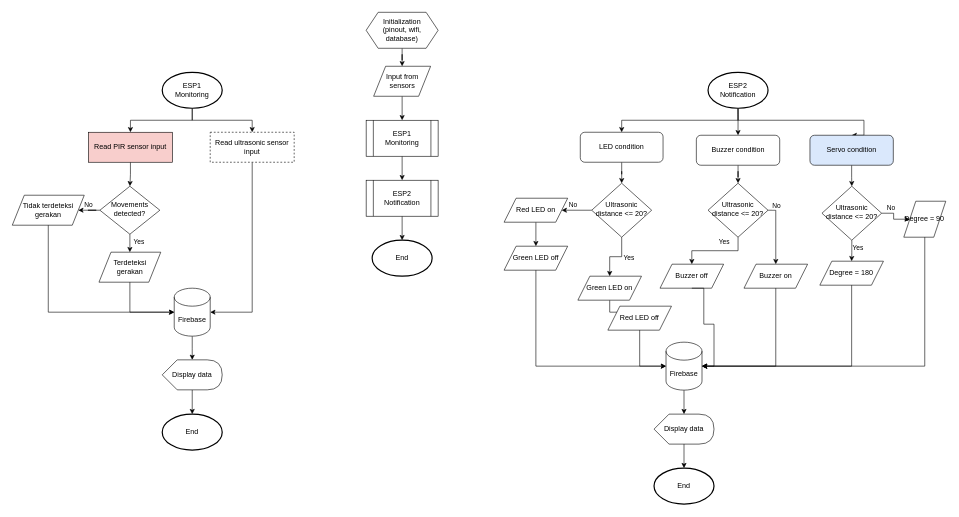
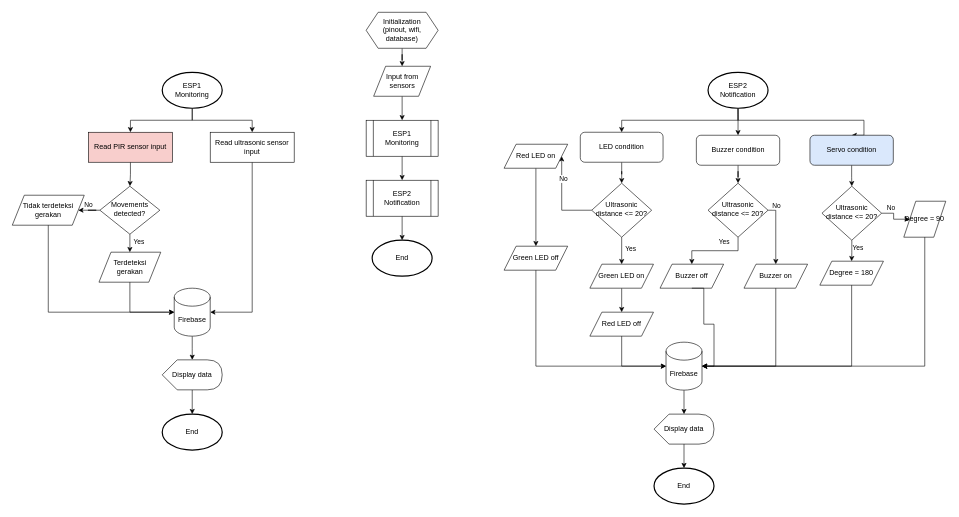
  <mxCell id="0" />
  <mxCell id="1" parent="0" />
  <mxCell id="2" value="" style="edgeStyle=orthogonalEdgeStyle;rounded=0;orthogonalLoop=1;jettySize=auto;html=1;" parent="1" source="3" target="46" edge="1"><mxGeometry relative="1" as="geometry" /></mxCell>
  <mxCell id="3" value="Initialization&lt;br&gt;(pinout, wifi, database)" style="shape=hexagon;perimeter=hexagonPerimeter2;whiteSpace=wrap;html=1;fixedSize=1;" parent="1" vertex="1"><mxGeometry x="610" y="20" width="120" height="60" as="geometry" /></mxCell>
  <mxCell id="4" value="" style="edgeStyle=orthogonalEdgeStyle;rounded=0;orthogonalLoop=1;jettySize=auto;html=1;entryX=1;entryY=0.5;entryDx=0;entryDy=0;" parent="1" source="8" target="63" edge="1"><mxGeometry relative="1" as="geometry"><mxPoint x="126.06" y="350" as="targetPoint" /></mxGeometry></mxCell>
  <mxCell id="5" value="No" style="edgeLabel;html=1;align=center;verticalAlign=middle;resizable=0;points=[];" parent="4" vertex="1" connectable="0"><mxGeometry x="0.353" relative="1" as="geometry"><mxPoint x="-4" y="-10" as="offset" /></mxGeometry></mxCell>
  <mxCell id="6" value="" style="edgeStyle=orthogonalEdgeStyle;rounded=0;orthogonalLoop=1;jettySize=auto;html=1;" parent="1" source="8" target="64" edge="1"><mxGeometry relative="1" as="geometry" /></mxCell>
  <mxCell id="7" value="Yes" style="edgeLabel;html=1;align=center;verticalAlign=middle;resizable=0;points=[];" parent="6" vertex="1" connectable="0"><mxGeometry x="-0.288" relative="1" as="geometry"><mxPoint x="14" y="2" as="offset" /></mxGeometry></mxCell>
  <mxCell id="8" value="Movements detected?" style="rhombus;whiteSpace=wrap;html=1;shadow=0;fontFamily=Helvetica;fontSize=12;align=center;strokeWidth=1;spacing=6;spacingTop=-4;" parent="1" vertex="1"><mxGeometry x="166.06" y="310" width="100" height="80" as="geometry" /></mxCell>
  <mxCell id="9" value="" style="edgeStyle=orthogonalEdgeStyle;rounded=0;orthogonalLoop=1;jettySize=auto;html=1;exitX=0.5;exitY=1;exitDx=0;exitDy=0;" parent="1" source="43" target="8" edge="1"><mxGeometry relative="1" as="geometry"><mxPoint x="216.06" y="270" as="sourcePoint" /></mxGeometry></mxCell>
  <mxCell id="10" value="" style="edgeStyle=orthogonalEdgeStyle;rounded=0;orthogonalLoop=1;jettySize=auto;html=1;exitX=0.5;exitY=1;exitDx=0;exitDy=0;entryX=1;entryY=0.5;entryDx=0;entryDy=0;entryPerimeter=0;" parent="1" source="44" target="12" edge="1"><mxGeometry relative="1" as="geometry"><mxPoint x="430.06" y="270" as="sourcePoint" /><mxPoint x="430.06" y="310" as="targetPoint" /><Array as="points"><mxPoint x="420" y="520" /></Array></mxGeometry></mxCell>
  <mxCell id="11" value="" style="edgeStyle=orthogonalEdgeStyle;rounded=0;orthogonalLoop=1;jettySize=auto;html=1;" parent="1" source="12" target="60" edge="1"><mxGeometry relative="1" as="geometry" /></mxCell>
  <mxCell id="12" value="Firebase" style="shape=cylinder3;whiteSpace=wrap;html=1;boundedLbl=1;backgroundOutline=1;size=15;" parent="1" vertex="1"><mxGeometry x="290" y="480" width="60" height="80" as="geometry" /></mxCell>
  <mxCell id="13" value="" style="edgeStyle=orthogonalEdgeStyle;rounded=0;orthogonalLoop=1;jettySize=auto;html=1;" parent="1" source="14" target="16" edge="1"><mxGeometry relative="1" as="geometry" /></mxCell>
  <mxCell id="14" value="ESP1&lt;br&gt;Monitoring" style="shape=process;whiteSpace=wrap;html=1;backgroundOutline=1;" parent="1" vertex="1"><mxGeometry x="610" y="200" width="120" height="60" as="geometry" /></mxCell>
  <mxCell id="15" value="" style="edgeStyle=orthogonalEdgeStyle;rounded=0;orthogonalLoop=1;jettySize=auto;html=1;" parent="1" source="16" target="17" edge="1"><mxGeometry relative="1" as="geometry" /></mxCell>
  <mxCell id="16" value="ESP2&lt;br&gt;Notification" style="shape=process;whiteSpace=wrap;html=1;backgroundOutline=1;" parent="1" vertex="1"><mxGeometry x="610" y="300" width="120" height="60" as="geometry" /></mxCell>
  <mxCell id="17" value="End" style="strokeWidth=2;html=1;shape=mxgraph.flowchart.start_1;whiteSpace=wrap;" parent="1" vertex="1"><mxGeometry x="620" y="400" width="100" height="60" as="geometry" /></mxCell>
  <mxCell id="18" style="edgeStyle=orthogonalEdgeStyle;rounded=0;orthogonalLoop=1;jettySize=auto;html=1;exitX=0.5;exitY=1;exitDx=0;exitDy=0;exitPerimeter=0;entryX=0.5;entryY=0;entryDx=0;entryDy=0;" parent="1" source="20" target="43" edge="1"><mxGeometry relative="1" as="geometry"><mxPoint x="216.06" y="220" as="targetPoint" /></mxGeometry></mxCell>
  <mxCell id="19" style="edgeStyle=orthogonalEdgeStyle;rounded=0;orthogonalLoop=1;jettySize=auto;html=1;exitX=0.5;exitY=1;exitDx=0;exitDy=0;exitPerimeter=0;entryX=0.5;entryY=0;entryDx=0;entryDy=0;" parent="1" source="20" target="44" edge="1"><mxGeometry relative="1" as="geometry"><mxPoint x="430.06" y="220" as="targetPoint" /><Array as="points"><mxPoint x="320" y="200" /><mxPoint x="420" y="200" /></Array></mxGeometry></mxCell>
  <mxCell id="20" value="ESP1&lt;br&gt;Monitoring" style="strokeWidth=2;html=1;shape=mxgraph.flowchart.start_1;whiteSpace=wrap;" parent="1" vertex="1"><mxGeometry x="270" y="120" width="100" height="60" as="geometry" /></mxCell>
  <mxCell id="21" value="End" style="strokeWidth=2;html=1;shape=mxgraph.flowchart.start_1;whiteSpace=wrap;" parent="1" vertex="1"><mxGeometry x="270" y="690" width="100" height="60" as="geometry" /></mxCell>
  <mxCell id="22" value="" style="edgeStyle=orthogonalEdgeStyle;rounded=0;orthogonalLoop=1;jettySize=auto;html=1;entryX=0.5;entryY=0;entryDx=0;entryDy=0;" parent="1" source="26" target="55" edge="1"><mxGeometry relative="1" as="geometry"><mxPoint x="1230.06" y="427.5" as="targetPoint" /></mxGeometry></mxCell>
  <mxCell id="23" value="Yes" style="edgeLabel;html=1;align=center;verticalAlign=middle;resizable=0;points=[];" parent="22" vertex="1" connectable="0"><mxGeometry x="-0.31" y="-1" relative="1" as="geometry"><mxPoint x="-4" y="-14" as="offset" /></mxGeometry></mxCell>
  <mxCell id="24" style="edgeStyle=orthogonalEdgeStyle;rounded=0;orthogonalLoop=1;jettySize=auto;html=1;exitX=1;exitY=0.5;exitDx=0;exitDy=0;entryX=0.5;entryY=0;entryDx=0;entryDy=0;" parent="1" source="26" target="56" edge="1"><mxGeometry relative="1" as="geometry"><Array as="points"><mxPoint x="1293" y="350" /></Array></mxGeometry></mxCell>
  <mxCell id="25" value="No" style="edgeLabel;html=1;align=center;verticalAlign=middle;resizable=0;points=[];" parent="24" vertex="1" connectable="0"><mxGeometry x="-0.277" y="-2" relative="1" as="geometry"><mxPoint x="2" y="-33" as="offset" /></mxGeometry></mxCell>
  <mxCell id="26" value="Ultrasonic distance &amp;lt;= 20?" style="rhombus;whiteSpace=wrap;html=1;shadow=0;fontFamily=Helvetica;fontSize=12;align=center;strokeWidth=1;spacing=6;spacingTop=-4;" parent="1" vertex="1"><mxGeometry x="1180.06" y="305" width="100" height="90" as="geometry" /></mxCell>
  <mxCell id="27" value="" style="edgeStyle=orthogonalEdgeStyle;rounded=0;orthogonalLoop=1;jettySize=auto;html=1;entryX=0.5;entryY=0;entryDx=0;entryDy=0;" parent="1" source="31" target="49" edge="1"><mxGeometry relative="1" as="geometry"><mxPoint x="1036.06" y="420" as="targetPoint" /></mxGeometry></mxCell>
  <mxCell id="28" value="Yes" style="edgeLabel;html=1;align=center;verticalAlign=middle;resizable=0;points=[];" parent="27" vertex="1" connectable="0"><mxGeometry x="-0.221" y="2" relative="1" as="geometry"><mxPoint x="12" as="offset" /></mxGeometry></mxCell>
  <mxCell id="29" value="" style="edgeStyle=orthogonalEdgeStyle;rounded=0;orthogonalLoop=1;jettySize=auto;html=1;entryX=1;entryY=0.5;entryDx=0;entryDy=0;" parent="1" source="31" target="52" edge="1"><mxGeometry relative="1" as="geometry"><mxPoint x="946.06" y="350" as="targetPoint" /></mxGeometry></mxCell>
  <mxCell id="30" value="No" style="edgeLabel;html=1;align=center;verticalAlign=middle;resizable=0;points=[];" parent="29" vertex="1" connectable="0"><mxGeometry x="0.335" y="-1" relative="1" as="geometry"><mxPoint x="1" y="-9" as="offset" /></mxGeometry></mxCell>
  <mxCell id="31" value="Ultrasonic distance &amp;lt;= 20?" style="rhombus;whiteSpace=wrap;html=1;shadow=0;fontFamily=Helvetica;fontSize=12;align=center;strokeWidth=1;spacing=6;spacingTop=-4;" parent="1" vertex="1"><mxGeometry x="986.06" y="305" width="100" height="90" as="geometry" /></mxCell>
  <mxCell id="32" value="" style="edgeStyle=orthogonalEdgeStyle;rounded=0;orthogonalLoop=1;jettySize=auto;html=1;" parent="1" source="33" target="31" edge="1"><mxGeometry relative="1" as="geometry" /></mxCell>
  <mxCell id="33" value="LED condition" style="rounded=1;whiteSpace=wrap;html=1;" parent="1" vertex="1"><mxGeometry x="967.06" y="220" width="138" height="50" as="geometry" /></mxCell>
  <mxCell id="34" value="" style="edgeStyle=orthogonalEdgeStyle;rounded=0;orthogonalLoop=1;jettySize=auto;html=1;" parent="1" source="35" target="26" edge="1"><mxGeometry relative="1" as="geometry" /></mxCell>
  <mxCell id="35" value="Buzzer condition" style="rounded=1;whiteSpace=wrap;html=1;" parent="1" vertex="1"><mxGeometry x="1160.56" y="225" width="139" height="50" as="geometry" /></mxCell>
  <mxCell id="36" value="" style="edgeStyle=orthogonalEdgeStyle;rounded=0;orthogonalLoop=1;jettySize=auto;html=1;" parent="1" source="37" target="62" edge="1"><mxGeometry relative="1" as="geometry" /></mxCell>
  <mxCell id="37" value="Firebase" style="shape=cylinder3;whiteSpace=wrap;html=1;boundedLbl=1;backgroundOutline=1;size=15;" parent="1" vertex="1"><mxGeometry x="1110" y="570" width="60" height="80" as="geometry" /></mxCell>
  <mxCell id="38" style="edgeStyle=orthogonalEdgeStyle;rounded=0;orthogonalLoop=1;jettySize=auto;html=1;exitX=0.5;exitY=1;exitDx=0;exitDy=0;exitPerimeter=0;entryX=0.5;entryY=0;entryDx=0;entryDy=0;" parent="1" source="41" target="33" edge="1"><mxGeometry relative="1" as="geometry"><Array as="points"><mxPoint x="1230" y="200" /><mxPoint x="1036" y="200" /></Array></mxGeometry></mxCell>
  <mxCell id="39" style="edgeStyle=orthogonalEdgeStyle;rounded=0;orthogonalLoop=1;jettySize=auto;html=1;exitX=0.5;exitY=1;exitDx=0;exitDy=0;exitPerimeter=0;entryX=0.5;entryY=0;entryDx=0;entryDy=0;" parent="1" source="41" target="35" edge="1"><mxGeometry relative="1" as="geometry"><Array as="points"><mxPoint x="1230" y="190" /><mxPoint x="1230" y="190" /></Array></mxGeometry></mxCell>
  <mxCell id="40" style="edgeStyle=orthogonalEdgeStyle;rounded=0;orthogonalLoop=1;jettySize=auto;html=1;exitX=0.5;exitY=1;exitDx=0;exitDy=0;exitPerimeter=0;entryX=0.5;entryY=0;entryDx=0;entryDy=0;" parent="1" source="41" target="73" edge="1"><mxGeometry relative="1" as="geometry"><Array as="points"><mxPoint x="1230" y="200" /><mxPoint x="1440" y="200" /></Array></mxGeometry></mxCell>
  <mxCell id="41" value="ESP2&lt;br&gt;Notification" style="strokeWidth=2;html=1;shape=mxgraph.flowchart.start_1;whiteSpace=wrap;" parent="1" vertex="1"><mxGeometry x="1180.06" y="120" width="100" height="60" as="geometry" /></mxCell>
  <mxCell id="42" value="End" style="strokeWidth=2;html=1;shape=mxgraph.flowchart.start_1;whiteSpace=wrap;" parent="1" vertex="1"><mxGeometry x="1090" y="780" width="100" height="60" as="geometry" /></mxCell>
  <mxCell id="43" value="Read PIR sensor input" style="rounded=0;whiteSpace=wrap;html=1;fillColor=#f8cecc;" parent="1" vertex="1"><mxGeometry x="146.97" y="220" width="140" height="50" as="geometry" /></mxCell>
- <mxCell id="44" value="Read ultrasonic sensor input" style="rounded=0;whiteSpace=wrap;html=1;dashed=1;" parent="1" vertex="1"><mxGeometry x="350" y="220" width="140" height="50" as="geometry" /></mxCell>
+ <mxCell id="44" value="Read ultrasonic sensor input" style="rounded=0;whiteSpace=wrap;html=1;" parent="1" vertex="1"><mxGeometry x="350" y="220" width="140" height="50" as="geometry" /></mxCell>
  <mxCell id="45" value="" style="edgeStyle=orthogonalEdgeStyle;rounded=0;orthogonalLoop=1;jettySize=auto;html=1;" parent="1" source="46" target="14" edge="1"><mxGeometry relative="1" as="geometry" /></mxCell>
  <mxCell id="46" value="Input from sensors" style="shape=parallelogram;perimeter=parallelogramPerimeter;whiteSpace=wrap;html=1;fixedSize=1;" parent="1" vertex="1"><mxGeometry x="622.5" y="110" width="95" height="50" as="geometry" /></mxCell>
  <mxCell id="47" value="Green LED off" style="shape=parallelogram;perimeter=parallelogramPerimeter;whiteSpace=wrap;html=1;fixedSize=1;" parent="1" vertex="1"><mxGeometry x="840" y="410" width="106.06" height="40" as="geometry" /></mxCell>
  <mxCell id="48" value="" style="edgeStyle=orthogonalEdgeStyle;rounded=0;orthogonalLoop=1;jettySize=auto;html=1;" parent="1" source="49" target="50" edge="1"><mxGeometry relative="1" as="geometry" /></mxCell>
- <mxCell id="49" value="Green LED on" style="shape=parallelogram;perimeter=parallelogramPerimeter;whiteSpace=wrap;html=1;fixedSize=1;" parent="1" vertex="1"><mxGeometry x="963.03" y="460" width="106.06" height="40" as="geometry" /></mxCell>
- <mxCell id="50" value="Red LED off" style="shape=parallelogram;perimeter=parallelogramPerimeter;whiteSpace=wrap;html=1;fixedSize=1;" parent="1" vertex="1"><mxGeometry x="1013.03" y="510" width="106.06" height="40" as="geometry" /></mxCell>
+ <mxCell id="49" value="Green LED on" style="shape=parallelogram;perimeter=parallelogramPerimeter;whiteSpace=wrap;html=1;fixedSize=1;" parent="1" vertex="1"><mxGeometry x="983.03" y="440" width="106.06" height="40" as="geometry" /></mxCell>
+ <mxCell id="50" value="Red LED off" style="shape=parallelogram;perimeter=parallelogramPerimeter;whiteSpace=wrap;html=1;fixedSize=1;" parent="1" vertex="1"><mxGeometry x="983.03" y="520" width="106.06" height="40" as="geometry" /></mxCell>
  <mxCell id="51" value="" style="edgeStyle=orthogonalEdgeStyle;rounded=0;orthogonalLoop=1;jettySize=auto;html=1;" parent="1" source="52" target="47" edge="1"><mxGeometry relative="1" as="geometry" /></mxCell>
- <mxCell id="52" value="Red LED on" style="shape=parallelogram;perimeter=parallelogramPerimeter;whiteSpace=wrap;html=1;fixedSize=1;" parent="1" vertex="1"><mxGeometry x="840" y="330" width="106.06" height="40" as="geometry" /></mxCell>
+ <mxCell id="52" value="Red LED on" style="shape=parallelogram;perimeter=parallelogramPerimeter;whiteSpace=wrap;html=1;fixedSize=1;" parent="1" vertex="1"><mxGeometry x="840" y="240" width="106.06" height="40" as="geometry" /></mxCell>
  <mxCell id="53" style="edgeStyle=orthogonalEdgeStyle;rounded=0;orthogonalLoop=1;jettySize=auto;html=1;exitX=0.5;exitY=1;exitDx=0;exitDy=0;entryX=0;entryY=0.5;entryDx=0;entryDy=0;entryPerimeter=0;" parent="1" source="47" target="37" edge="1"><mxGeometry relative="1" as="geometry" /></mxCell>
  <mxCell id="54" style="edgeStyle=orthogonalEdgeStyle;rounded=0;orthogonalLoop=1;jettySize=auto;html=1;exitX=0.5;exitY=1;exitDx=0;exitDy=0;entryX=0;entryY=0.5;entryDx=0;entryDy=0;entryPerimeter=0;" parent="1" source="50" target="37" edge="1"><mxGeometry relative="1" as="geometry" /></mxCell>
  <mxCell id="55" value="Buzzer off" style="shape=parallelogram;perimeter=parallelogramPerimeter;whiteSpace=wrap;html=1;fixedSize=1;" parent="1" vertex="1"><mxGeometry x="1100" y="440" width="106.06" height="40" as="geometry" /></mxCell>
  <mxCell id="56" value="Buzzer on" style="shape=parallelogram;perimeter=parallelogramPerimeter;whiteSpace=wrap;html=1;fixedSize=1;" parent="1" vertex="1"><mxGeometry x="1240" y="440" width="106.06" height="40" as="geometry" /></mxCell>
  <mxCell id="57" style="edgeStyle=orthogonalEdgeStyle;rounded=0;orthogonalLoop=1;jettySize=auto;html=1;exitX=0.5;exitY=1;exitDx=0;exitDy=0;entryX=1;entryY=0.5;entryDx=0;entryDy=0;entryPerimeter=0;" parent="1" source="55" target="37" edge="1"><mxGeometry relative="1" as="geometry"><Array as="points"><mxPoint x="1173" y="540" /><mxPoint x="1190" y="540" /><mxPoint x="1190" y="610" /></Array></mxGeometry></mxCell>
  <mxCell id="58" style="edgeStyle=orthogonalEdgeStyle;rounded=0;orthogonalLoop=1;jettySize=auto;html=1;exitX=0.5;exitY=1;exitDx=0;exitDy=0;entryX=1;entryY=0.5;entryDx=0;entryDy=0;entryPerimeter=0;" parent="1" source="56" target="37" edge="1"><mxGeometry relative="1" as="geometry" /></mxCell>
  <mxCell id="59" value="" style="edgeStyle=orthogonalEdgeStyle;rounded=0;orthogonalLoop=1;jettySize=auto;html=1;" parent="1" source="60" target="21" edge="1"><mxGeometry relative="1" as="geometry" /></mxCell>
  <mxCell id="60" value="Display data" style="shape=display;whiteSpace=wrap;html=1;" parent="1" vertex="1"><mxGeometry x="270" y="599.5" width="100" height="50" as="geometry" /></mxCell>
  <mxCell id="61" value="" style="edgeStyle=orthogonalEdgeStyle;rounded=0;orthogonalLoop=1;jettySize=auto;html=1;" parent="1" source="62" target="42" edge="1"><mxGeometry relative="1" as="geometry" /></mxCell>
  <mxCell id="62" value="Display data" style="shape=display;whiteSpace=wrap;html=1;" parent="1" vertex="1"><mxGeometry x="1090" y="690" width="100" height="50" as="geometry" /></mxCell>
  <mxCell id="63" value="Tidak terdeteksi gerakan" style="shape=parallelogram;perimeter=parallelogramPerimeter;whiteSpace=wrap;html=1;fixedSize=1;" parent="1" vertex="1"><mxGeometry x="20" y="325" width="120" height="50" as="geometry" /></mxCell>
  <mxCell id="64" value="Terdeteksi gerakan" style="shape=parallelogram;perimeter=parallelogramPerimeter;whiteSpace=wrap;html=1;fixedSize=1;" parent="1" vertex="1"><mxGeometry x="164.54" y="420" width="103.03" height="50" as="geometry" /></mxCell>
  <mxCell id="65" style="edgeStyle=orthogonalEdgeStyle;rounded=0;orthogonalLoop=1;jettySize=auto;html=1;exitX=0.5;exitY=1;exitDx=0;exitDy=0;entryX=0;entryY=0.5;entryDx=0;entryDy=0;entryPerimeter=0;" parent="1" source="64" target="12" edge="1"><mxGeometry relative="1" as="geometry" /></mxCell>
  <mxCell id="66" style="edgeStyle=orthogonalEdgeStyle;rounded=0;orthogonalLoop=1;jettySize=auto;html=1;exitX=0.5;exitY=1;exitDx=0;exitDy=0;entryX=0;entryY=0.5;entryDx=0;entryDy=0;entryPerimeter=0;" parent="1" source="63" target="12" edge="1"><mxGeometry relative="1" as="geometry" /></mxCell>
  <mxCell id="67" value="" style="edgeStyle=orthogonalEdgeStyle;rounded=0;orthogonalLoop=1;jettySize=auto;html=1;entryX=0;entryY=0.5;entryDx=0;entryDy=0;" parent="1" source="71" target="75" edge="1"><mxGeometry relative="1" as="geometry"><mxPoint x="1506.44" y="355" as="targetPoint" /></mxGeometry></mxCell>
  <mxCell id="68" value="No" style="edgeLabel;html=1;align=center;verticalAlign=middle;resizable=0;points=[];" parent="67" vertex="1" connectable="0"><mxGeometry x="-0.483" y="2" relative="1" as="geometry"><mxPoint y="-8" as="offset" /></mxGeometry></mxCell>
  <mxCell id="69" value="" style="edgeStyle=orthogonalEdgeStyle;rounded=0;orthogonalLoop=1;jettySize=auto;html=1;entryX=0.5;entryY=0;entryDx=0;entryDy=0;" parent="1" source="71" target="74" edge="1"><mxGeometry relative="1" as="geometry"><mxPoint x="1419.5" y="427.5" as="targetPoint" /></mxGeometry></mxCell>
  <mxCell id="70" value="Yes" style="edgeLabel;html=1;align=center;verticalAlign=middle;resizable=0;points=[];" parent="69" vertex="1" connectable="0"><mxGeometry x="-0.31" y="-1" relative="1" as="geometry"><mxPoint x="11" as="offset" /></mxGeometry></mxCell>
  <mxCell id="71" value="Ultrasonic distance &amp;lt;= 20?" style="rhombus;whiteSpace=wrap;html=1;shadow=0;fontFamily=Helvetica;fontSize=12;align=center;strokeWidth=1;spacing=6;spacingTop=-4;" parent="1" vertex="1"><mxGeometry x="1370" y="310" width="99.5" height="90" as="geometry" /></mxCell>
  <mxCell id="72" value="" style="edgeStyle=orthogonalEdgeStyle;rounded=0;orthogonalLoop=1;jettySize=auto;html=1;" parent="1" source="73" target="71" edge="1"><mxGeometry relative="1" as="geometry" /></mxCell>
  <mxCell id="73" value="Servo condition" style="rounded=1;whiteSpace=wrap;html=1;fillColor=#dae8fc;" parent="1" vertex="1"><mxGeometry x="1350" y="225" width="139" height="50" as="geometry" /></mxCell>
  <mxCell id="74" value="Degree = 180" style="shape=parallelogram;perimeter=parallelogramPerimeter;whiteSpace=wrap;html=1;fixedSize=1;" parent="1" vertex="1"><mxGeometry x="1366.47" y="435" width="106.06" height="40" as="geometry" /></mxCell>
  <mxCell id="75" value="Degree = 90" style="shape=parallelogram;perimeter=parallelogramPerimeter;whiteSpace=wrap;html=1;fixedSize=1;" parent="1" vertex="1"><mxGeometry x="1506.44" y="335" width="70" height="60" as="geometry" /></mxCell>
  <mxCell id="76" style="edgeStyle=orthogonalEdgeStyle;rounded=0;orthogonalLoop=1;jettySize=auto;html=1;exitX=0.5;exitY=1;exitDx=0;exitDy=0;entryX=1;entryY=0.5;entryDx=0;entryDy=0;entryPerimeter=0;" parent="1" source="74" target="37" edge="1"><mxGeometry relative="1" as="geometry" /></mxCell>
  <mxCell id="77" style="edgeStyle=orthogonalEdgeStyle;rounded=0;orthogonalLoop=1;jettySize=auto;html=1;exitX=0.5;exitY=1;exitDx=0;exitDy=0;entryX=1;entryY=0.5;entryDx=0;entryDy=0;entryPerimeter=0;" parent="1" source="75" target="37" edge="1"><mxGeometry relative="1" as="geometry" /></mxCell>
